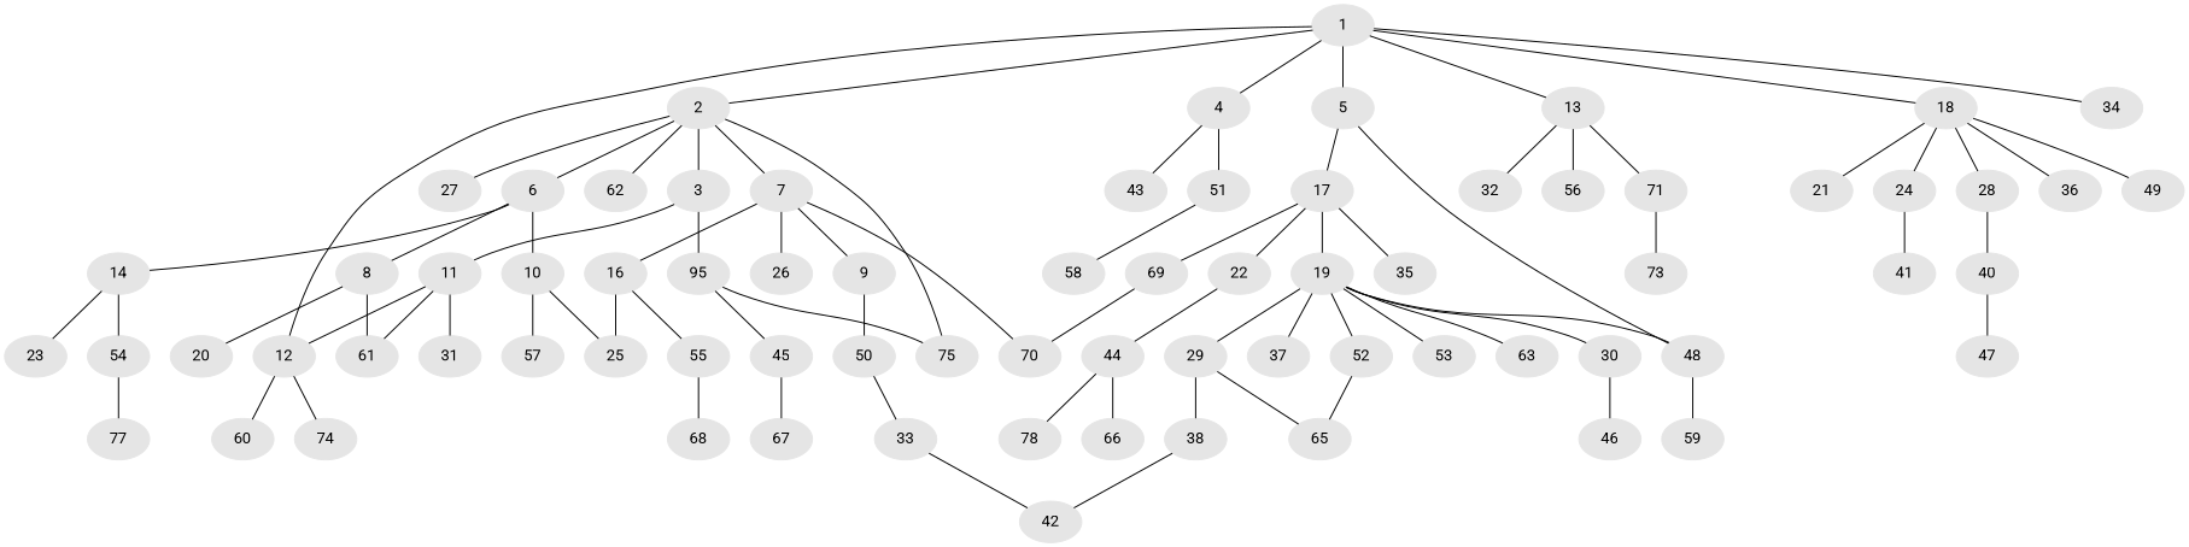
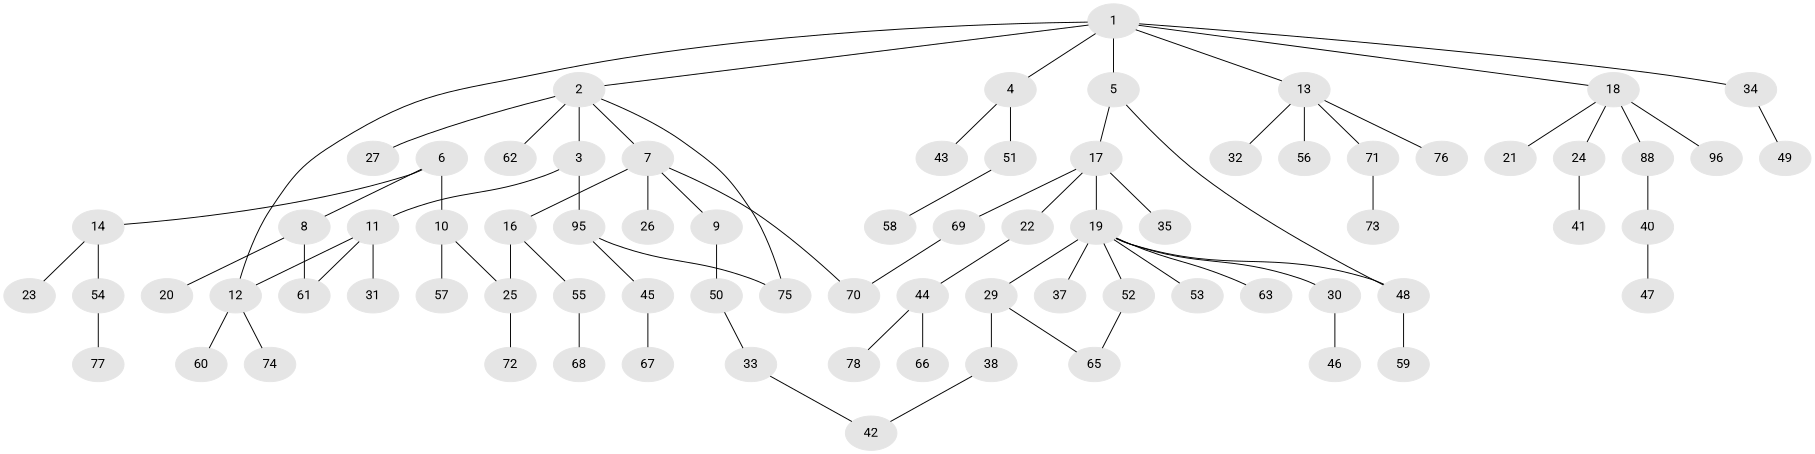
  graph {
    fontname=Roboto
    node [color=gray90 fontname=Roboto style=filled]
    edge [fontname=Roboto]
    1
    2
    4
    5
    12
    13
    18
    34
    3
    6
    7
    27
    62
    75
    43
    51
    17
    48
    60
    74
    32
    56
    71
+   76
    21
    24
-   28
-   36
+   28 [label=88]
+   36 [label=96]
    49
    11
    n31 [label=95]
    8
    10
    14
    9
    16
    26
    70
    61
    31
    45
    58
    19
    22
    35
    69
    59
    20
    25
    57
    23
    54
    50
    55
    33
+   72
    73
    77
    67
    68
    29
    30
    37
    52
    53
    63
    44
    41
    40
    38
    65
    46
    66
    78
    42
    47
    1 -- 2
    1 -- 4
    1 -- 5
    1 -- 12
    1 -- 13
    1 -- 18
    1 -- 34
    2 -- 3
-   2 -- 6
    2 -- 7
    2 -- 27
    2 -- 62
    2 -- 75
    4 -- 43
    4 -- 51
    5 -- 17
    5 -- 48
    12 -- 60
    12 -- 74
    13 -- 32
    13 -- 56
    13 -- 71
+   13 -- 76
    18 -- 21
    18 -- 24
    18 -- 28
    18 -- 36
-   18 -- 49
+   34 -- 49
    3 -- 11
    3 -- n31
    6 -- 8
    6 -- 10
    6 -- 14
    7 -- 9
    7 -- 16
    7 -- 26
    7 -- 70
    51 -- 58
    17 -- 19
    17 -- 22
    17 -- 35
    17 -- 69
    48 -- 59
    71 -- 73
    24 -- 41
    28 -- 40
    11 -- 12
    11 -- 61
    11 -- 31
    n31 -- 75
    n31 -- 45
    8 -- 61
    8 -- 20
    10 -- 25
    10 -- 57
    14 -- 23
    14 -- 54
    9 -- 50
    16 -- 25
    16 -- 55
    45 -- 67
    19 -- 48
    19 -- 29
    19 -- 30
    19 -- 37
    19 -- 52
    19 -- 53
    19 -- 63
    22 -- 44
    69 -- 70
+   25 -- 72
    54 -- 77
    50 -- 33
    55 -- 68
    33 -- 42
    29 -- 38
    29 -- 65
    30 -- 46
    52 -- 65
    44 -- 66
    44 -- 78
    40 -- 47
    38 -- 42
  }
